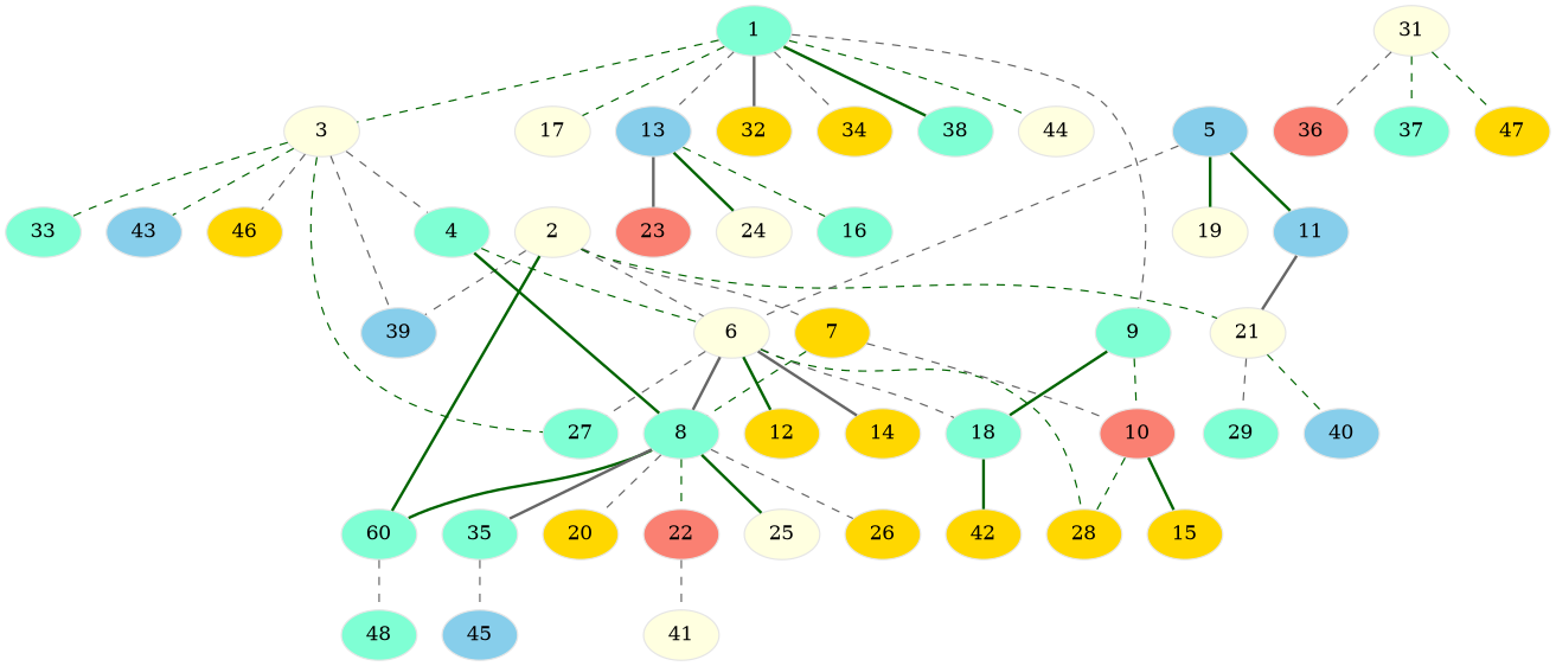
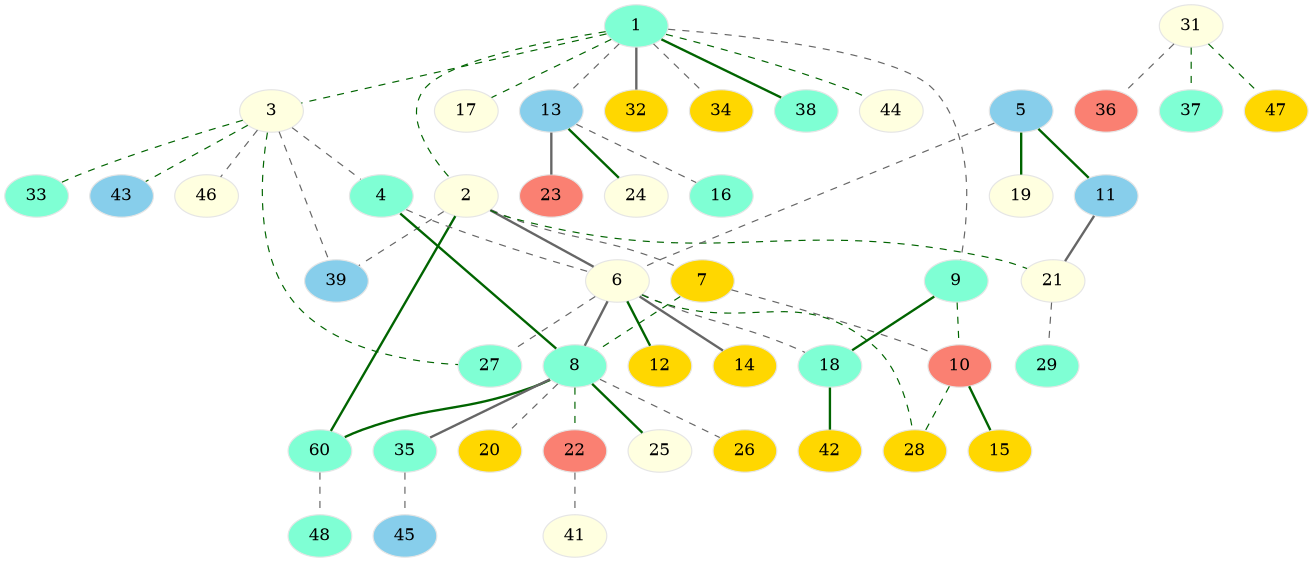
  graph {
    node [color=gray90 fillcolor=aquamarine style=filled]
    edge [color=darkgreen style=dashed]
    2 [fillcolor=lightyellow]
    1
    3 [fillcolor=lightyellow]
    9
    13 [fillcolor=skyblue]
    17 [fillcolor=lightyellow]
    32 [fillcolor=gold]
    34 [fillcolor=gold]
    38
    44 [fillcolor=lightyellow]
    6 [fillcolor=lightyellow]
    7 [fillcolor=gold]
    21 [fillcolor=lightyellow]
    n14 [label=60]
    39 [fillcolor=skyblue]
    4
    27
    33
    43 [fillcolor=skyblue]
-   46 [fillcolor=gold]
+   46 [fillcolor=lightyellow]
    10 [fillcolor=salmon]
    18
    16
    23 [fillcolor=salmon]
    24 [fillcolor=lightyellow]
    8
    12 [fillcolor=gold]
    14 [fillcolor=gold]
    28 [fillcolor=gold]
    29
-   40 [fillcolor=skyblue]
    48
    20 [fillcolor=gold]
    22 [fillcolor=salmon]
    25 [fillcolor=lightyellow]
    26 [fillcolor=gold]
    35
    5 [fillcolor=skyblue]
    11 [fillcolor=skyblue]
    19 [fillcolor=lightyellow]
    15 [fillcolor=gold]
    41 [fillcolor=lightyellow]
    45 [fillcolor=skyblue]
    42 [fillcolor=gold]
    31 [fillcolor=lightyellow]
    36 [fillcolor=salmon]
    37
    47 [fillcolor=gold]
-   2 -- 6 [color=gray40]
+   2 -- 6 [color=gray40 style=bold]
    2 -- 7 [color=gray40]
    2 -- 21
    2 -- n14 [style=bold]
    2 -- 39 [color=gray40]
+   1 -- 2
    1 -- 3
    1 -- 9 [color=gray40]
    1 -- 13 [color=gray40]
    1 -- 17
    1 -- 32 [color=gray40 style=bold]
    1 -- 34 [color=gray40]
    1 -- 38 [style=bold]
    1 -- 44
    3 -- 39 [color=gray40]
    3 -- 4 [color=gray40]
    3 -- 27
    3 -- 33
    3 -- 43
    3 -- 46 [color=gray40]
    9 -- 10
    9 -- 18 [style=bold]
-   13 -- 16
+   13 -- 16 [color=gray40]
    13 -- 23 [color=gray40 style=bold]
    13 -- 24 [style=bold]
    6 -- 27 [color=gray40]
    6 -- 18 [color=gray40]
    6 -- 8 [color=gray40 style=bold]
    6 -- 12 [style=bold]
    6 -- 14 [color=gray40 style=bold]
    6 -- 28
    7 -- 10 [color=gray40]
    7 -- 8
    21 -- 29 [color=gray40]
-   21 -- 40
    n14 -- 48 [color=gray40]
-   4 -- 6
+   4 -- 6 [color=gray40]
    4 -- 8 [style=bold]
    10 -- 28
    10 -- 15 [style=bold]
    18 -- 42 [style=bold]
    8 -- n14 [style=bold]
    8 -- 20 [color=gray40]
    8 -- 22
    8 -- 25 [style=bold]
    8 -- 26 [color=gray40]
    8 -- 35 [color=gray40 style=bold]
    22 -- 41 [color=gray40]
    35 -- 45 [color=gray40]
    5 -- 6 [color=gray40]
    5 -- 11 [style=bold]
    5 -- 19 [style=bold]
    11 -- 21 [color=gray40 style=bold]
    31 -- 36 [color=gray40]
    31 -- 37
    31 -- 47
  }
